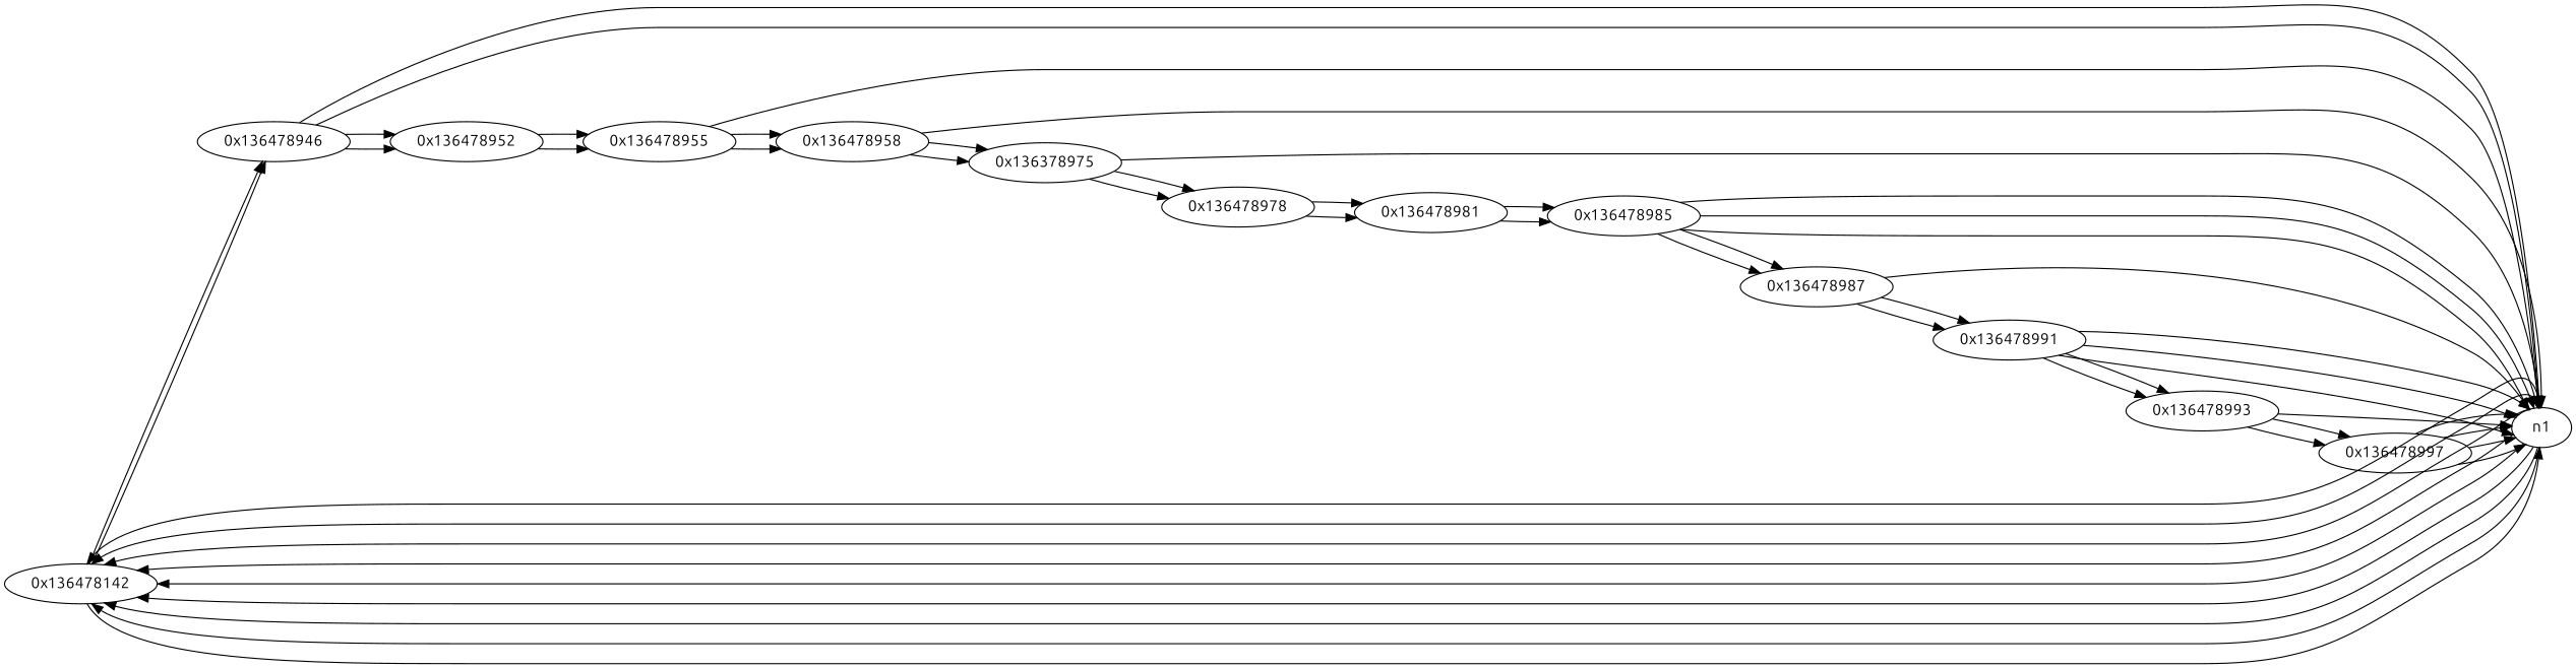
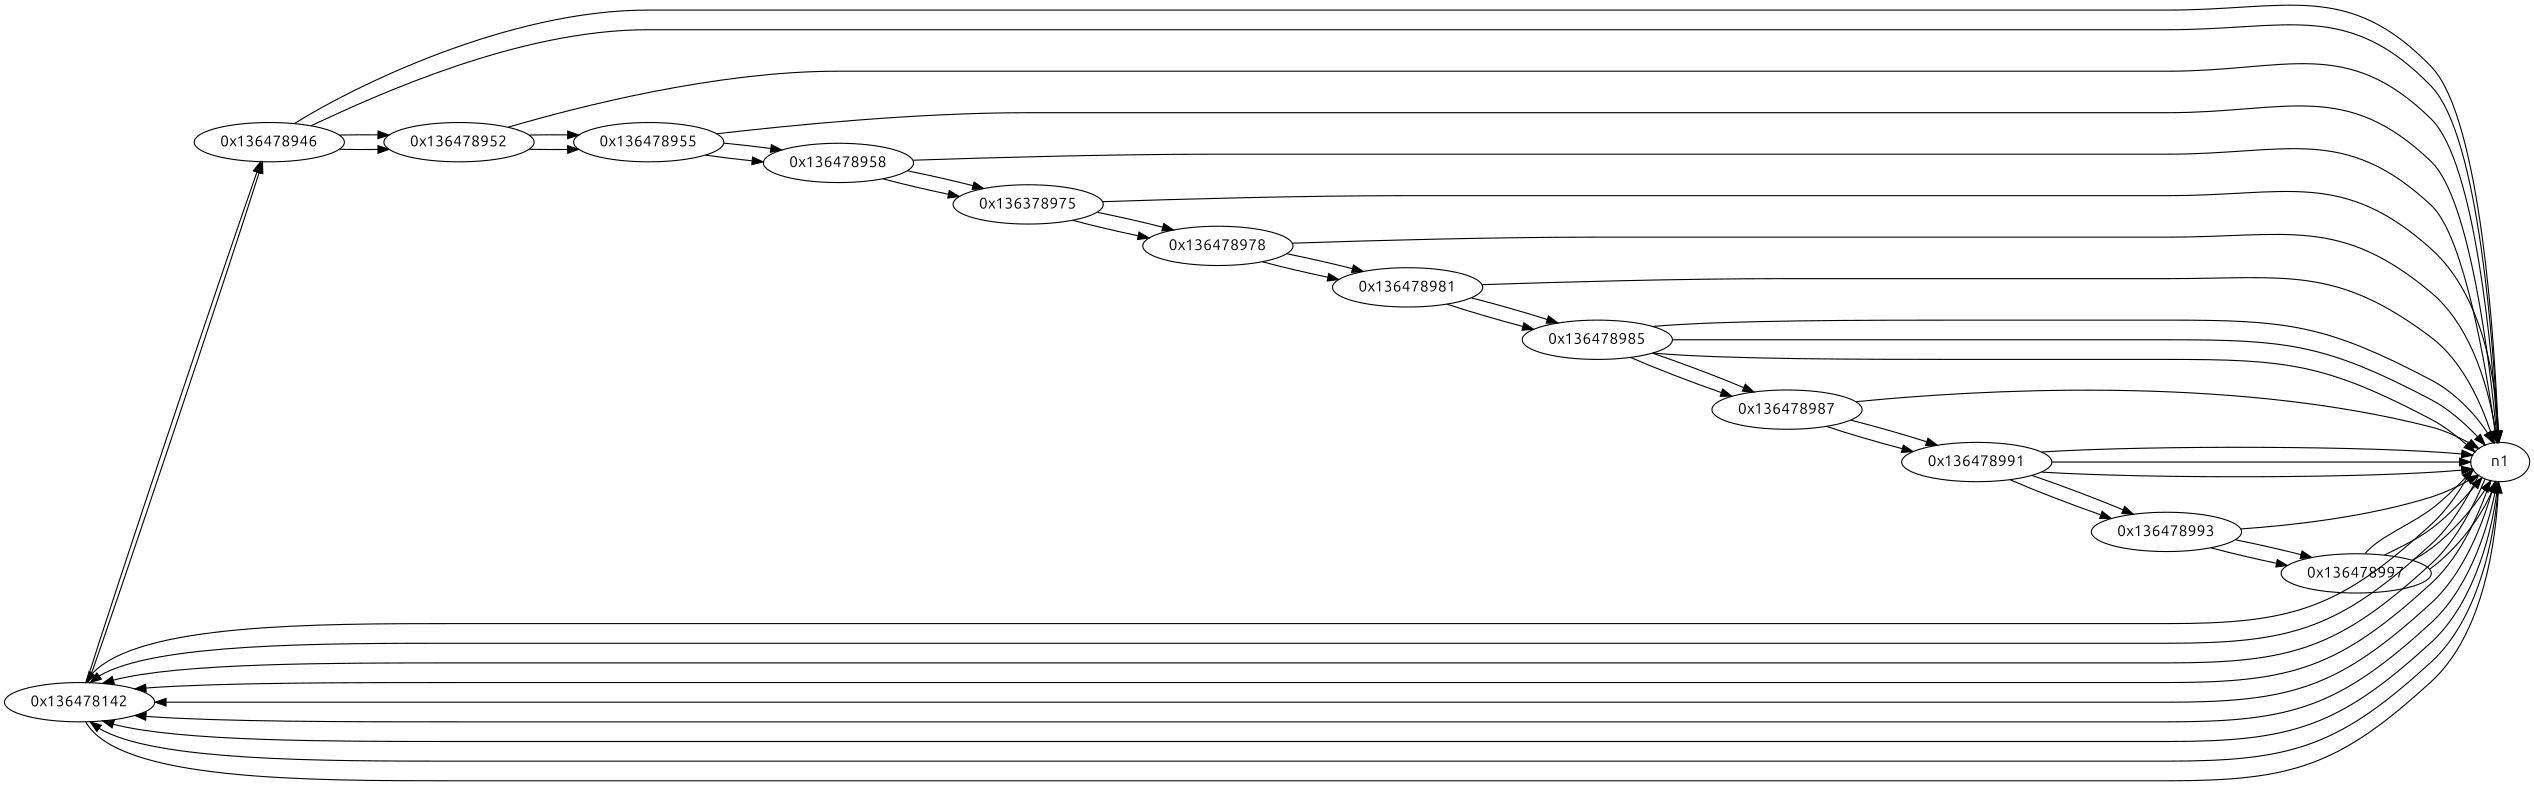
  digraph {
    fontname=Ubuntu
    rankdir=LR
    node [fontname=Ubuntu]
    edge [fontname=Ubuntu]
    n1 [label="0x136478142"]
    n2 [label="0x136478946"]
    n3 [label=n1]
    n4 [label="0x136478952"]
    n5 [label="0x136478955"]
    n6 [label="0x136478958"]
    n7 [label="0x136378975"]
    n8 [label="0x136478978"]
    n9 [label="0x136478981"]
    n10 [label="0x136478985"]
    n11 [label="0x136478987"]
    n12 [label="0x136478991"]
    n13 [label="0x136478993"]
    n14 [label="0x136478997"]
    n1 -> n2
    n1 -> n2
    n1 -> n3
    n2 -> n3
    n2 -> n3
    n2 -> n4
    n2 -> n4
    n3 -> n1
    n3 -> n1
    n3 -> n1
    n3 -> n1
    n3 -> n1
    n3 -> n1
    n3 -> n1
    n3 -> n1
+   n4 -> n3
    n4 -> n5
    n4 -> n5
    n5 -> n3
    n5 -> n6
    n5 -> n6
    n6 -> n3
    n6 -> n7
    n6 -> n7
    n7 -> n3
    n7 -> n8
    n7 -> n8
+   n8 -> n3
    n8 -> n9
    n8 -> n9
+   n9 -> n3
    n9 -> n10
    n9 -> n10
    n10 -> n3
    n10 -> n3
    n10 -> n3
    n10 -> n11
    n10 -> n11
    n11 -> n3
    n11 -> n12
    n11 -> n12
    n12 -> n3
    n12 -> n3
    n12 -> n3
    n12 -> n13
    n12 -> n13
    n13 -> n3
    n13 -> n14
    n13 -> n14
    n14 -> n3
    n14 -> n3
    n14 -> n3
    n14 -> n3
  }
